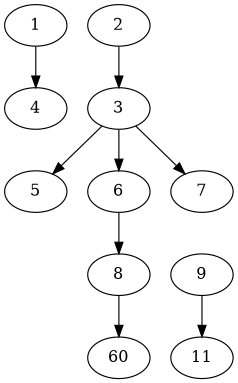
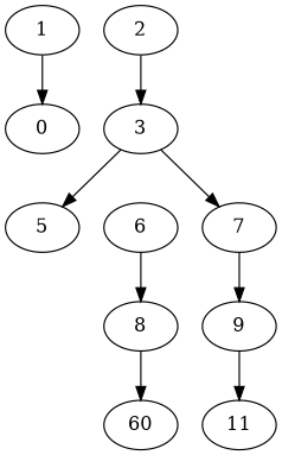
  digraph {
    fontname="DejaVu Serif"
    node [alpha=0.06 fontname="DejaVu Serif"]
    edge [fontname="DejaVu Serif"]
    1 [alpha=0.17 expect_size=5970304105664425]
-   4 [alpha=0.02 expect_size=3933941898374050]
+   4 [alpha=0.02 expect_size=3933941898374050 label=0]
    2 [alpha=0.04 expect_size=15686354436358144000]
    3 [alpha=0.11 expect_size=3079136679559168000]
    5 [expect_size=32580006636137136]
    6 [alpha=0.07 expect_size=7799165910834813]
    7 [expect_size=76623401766071]
    8 [alpha=0.07 expect_size=157171613777788928000]
    9 [alpha=0.03 expect_size=510156341164625280]
    n10 [alpha=0.15 expect_size=7190815329680852 label=60]
    11 [alpha=0.16 expect_size=2745725609152801]
    1 -> 4
    2 -> 3
    3 -> 5
-   3 -> 6
    3 -> 7
    6 -> 8
+   7 -> 9
    8 -> n10
    9 -> 11
  }
